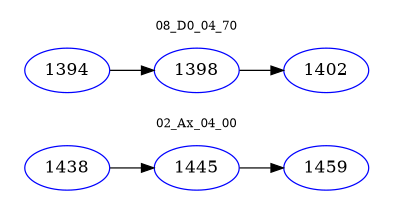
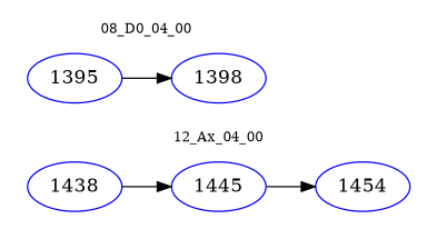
  digraph {
    rankdir=LR
    node [color=blue]
    edge [color=black]
    n1 [label=1445]
    n2 [label=1438]
-   n3 [label=1459]
+   n3 [label=1454]
    n4 [label=1398]
-   n5 [label=1394]
-   n6 [label=1402]
+   n5 [label=1395]
    subgraph cluster_1 {
      color=white
      fontsize=10
-     label="02_Ax_04_00"
+     label="12_Ax_04_00"
      n1
      n2
      n3
    }
    subgraph cluster_2 {
      color=white
      fontsize=10
-     label="08_D0_04_70"
+     label="08_D0_04_00"
      n4
      n5
-     n6
    }
    n1 -> n3
    n2 -> n1
-   n4 -> n6
    n5 -> n4
  }
